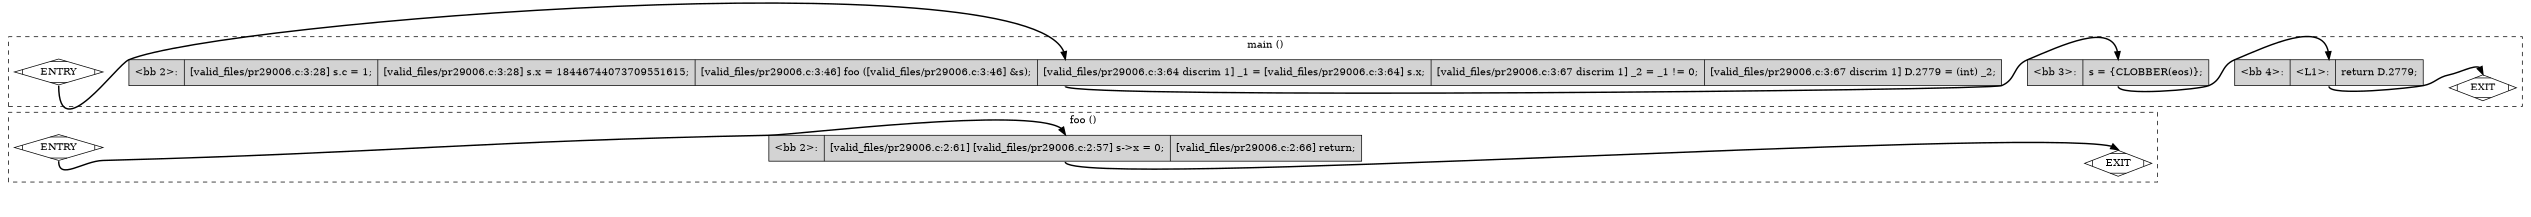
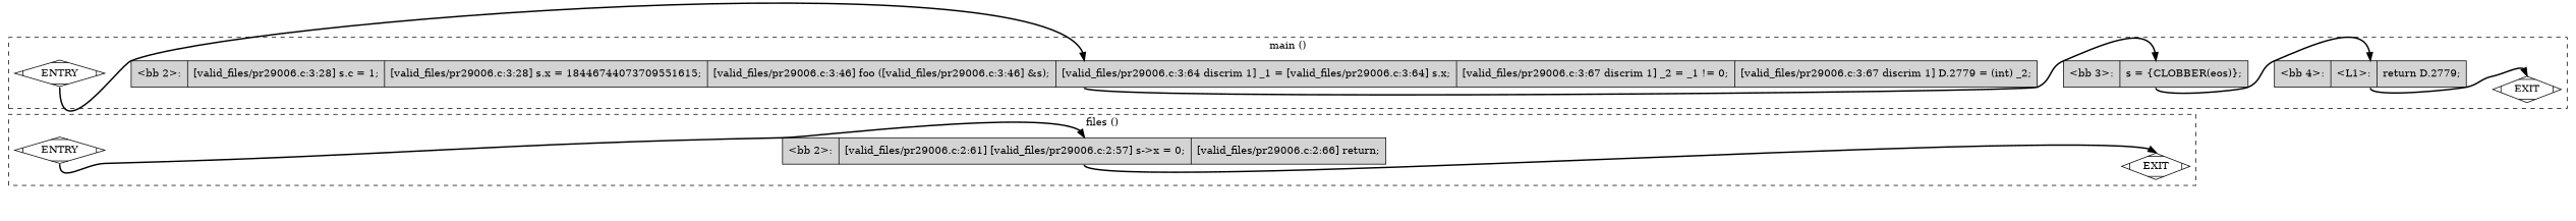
  digraph {
    rankdir=LR
    node [fillcolor=white shape=Mdiamond style=filled]
    edge [constraint=true headport=n style="solid,bold" tailport=s color=black weight=100]
    n1 [label=ENTRY]
    n2 [label=EXIT]
    n3 [fillcolor=lightgrey label="{\<bb\ 2\>:\l|[valid_files/pr29006.c:2:61]\ [valid_files/pr29006.c:2:57]\ s-\>x\ =\ 0;\l|[valid_files/pr29006.c:2:66]\ return;\l}" shape=record]
    n4 [label=ENTRY]
    n5 [label=EXIT]
    n6 [fillcolor=lightgrey label="{\<bb\ 2\>:\l|[valid_files/pr29006.c:3:28]\ s.c\ =\ 1;\l|[valid_files/pr29006.c:3:28]\ s.x\ =\ 18446744073709551615;\l|[valid_files/pr29006.c:3:46]\ foo\ ([valid_files/pr29006.c:3:46]\ &s);\l|[valid_files/pr29006.c:3:64\ discrim\ 1]\ _1\ =\ [valid_files/pr29006.c:3:64]\ s.x;\l|[valid_files/pr29006.c:3:67\ discrim\ 1]\ _2\ =\ _1\ !=\ 0;\l|[valid_files/pr29006.c:3:67\ discrim\ 1]\ D.2779\ =\ (int)\ _2;\l}" shape=record]
    n7 [fillcolor=lightgrey label="{\<bb\ 3\>:\l|s\ =\ \{CLOBBER(eos)\};\l}" shape=record]
    n8 [fillcolor=lightgrey label="{\<bb\ 4\>:\l|\<L1\>:\l|return\ D.2779;\l}" shape=record]
    subgraph cluster_1 {
      color=black
-     label="foo ()"
+     label="files ()"
      style=dashed
      n1
      n2
      n3
    }
    subgraph cluster_2 {
      color=black
      label="main ()"
      style=dashed
      n4
      n5
      n6
      n7
      n8
    }
    n1 -> n2 [style=invis color="" weight=""]
    n1 -> n3
    n3 -> n2 [weight=10]
    n4 -> n5 [style=invis color="" weight=""]
    n4 -> n6
    n6 -> n7
    n7 -> n8
    n8 -> n5 [weight=10]
  }
